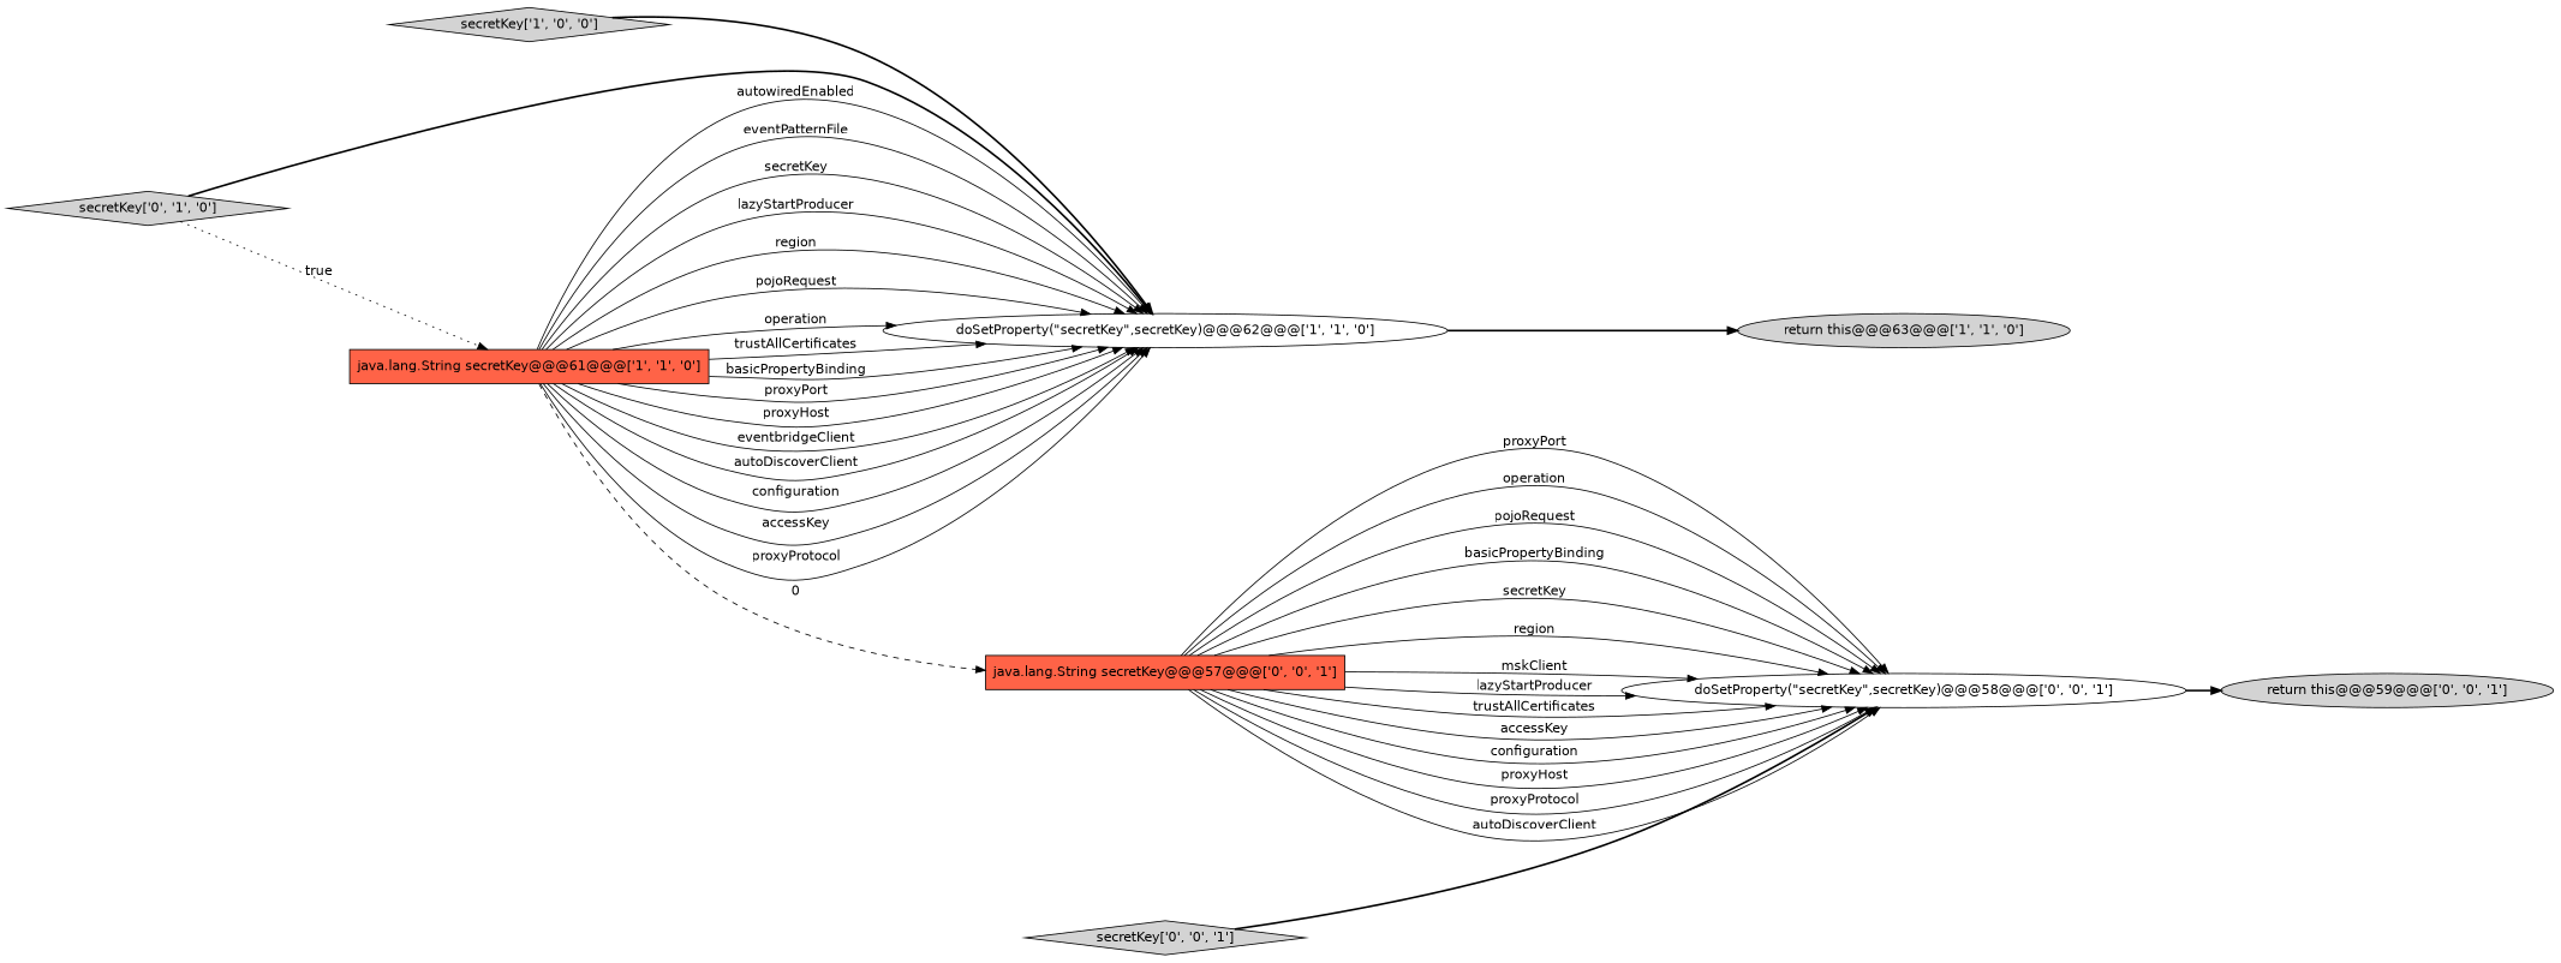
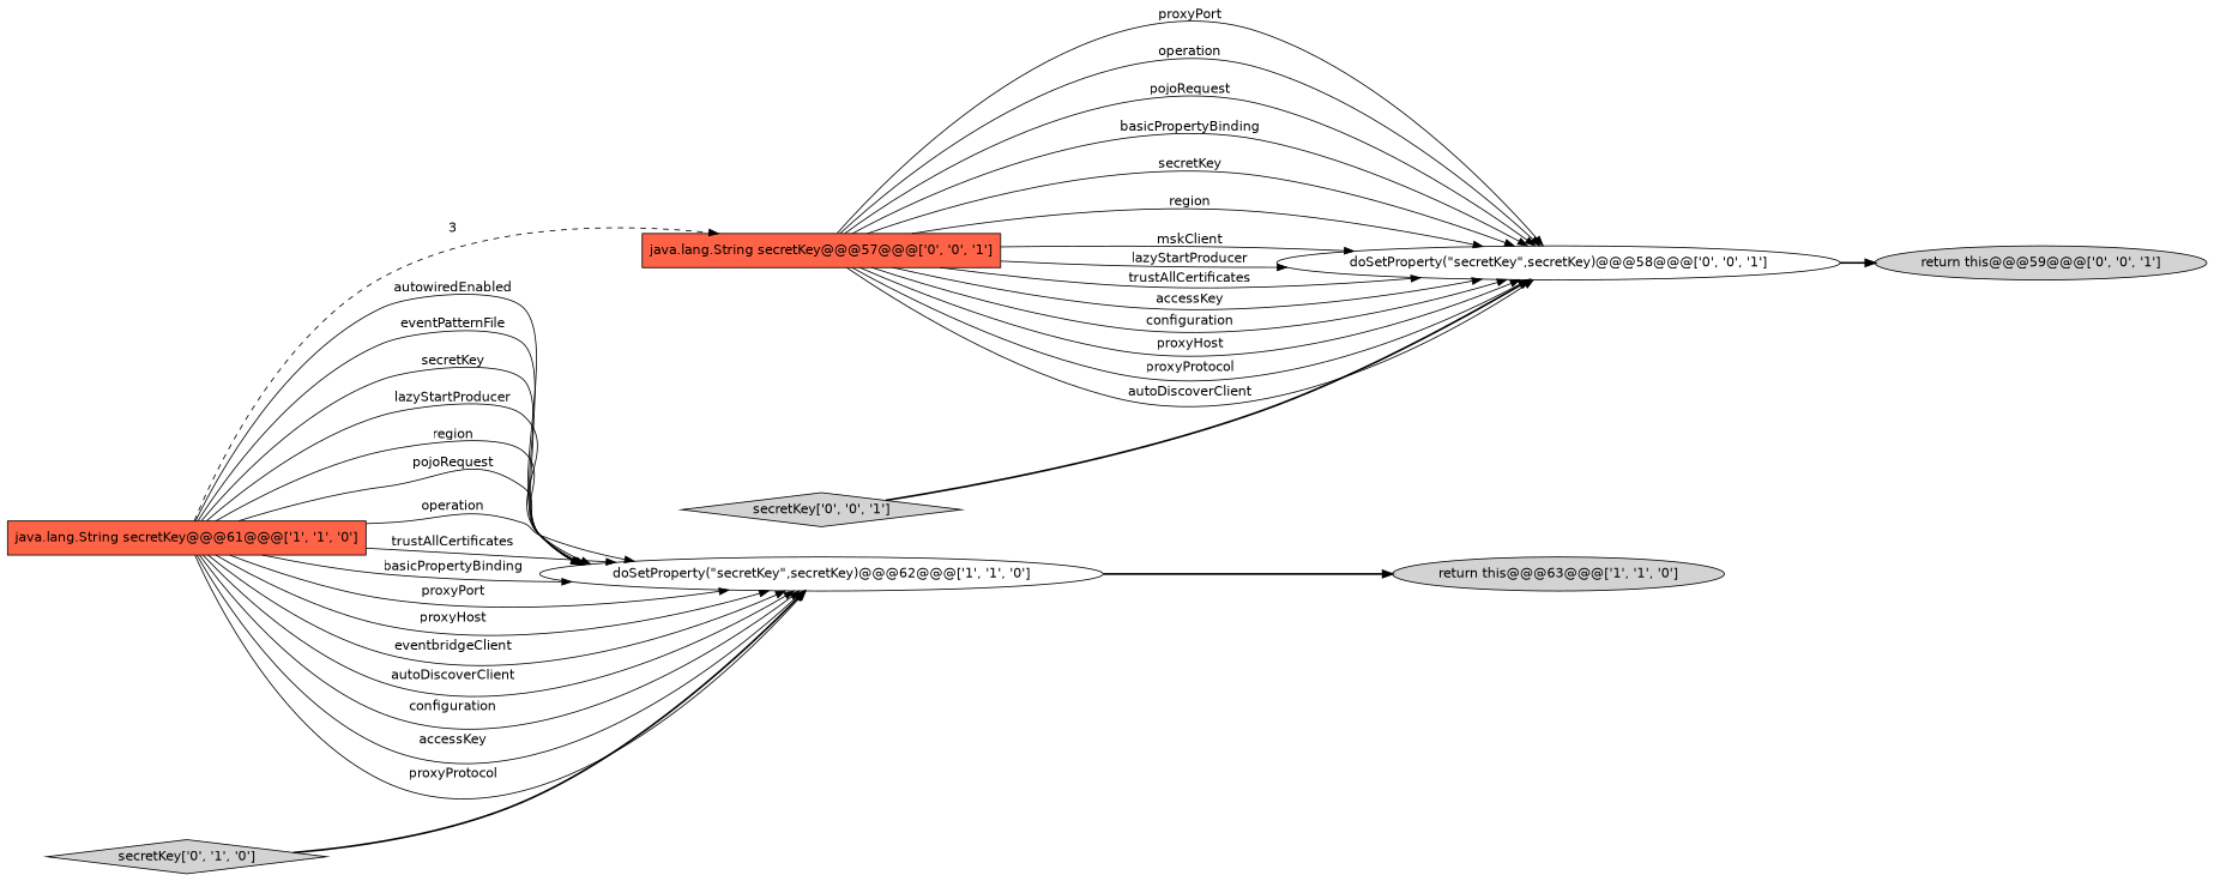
  digraph {
    fontname="DejaVu Sans"
    rankdir=LR
    node [fillcolor=lightgray fontname="DejaVu Sans" shape=ellipse style=filled]
    edge [fontname="DejaVu Sans" style=solid]
    n1 [fillcolor=white label="doSetProperty(\"secretKey\",secretKey)@@@58@@@['0', '0', '1']"]
    n2 [label="return this@@@59@@@['0', '0', '1']"]
-   n3 [label="secretKey['1', '0', '0']" shape=diamond]
    n4 [fillcolor=white label="doSetProperty(\"secretKey\",secretKey)@@@62@@@['1', '1', '0']"]
    n5 [fillcolor=tomato label="java.lang.String secretKey@@@61@@@['1', '1', '0']" shape=box]
    n6 [fillcolor=tomato label="java.lang.String secretKey@@@57@@@['0', '0', '1']" shape=box]
    n7 [label="return this@@@63@@@['1', '1', '0']"]
    n8 [label="secretKey['0', '0', '1']" shape=diamond]
    n9 [label="secretKey['0', '1', '0']" shape=diamond]
    n1 -> n2 [style=bold]
-   n3 -> n4 [style=bold]
    n4 -> n7 [style=bold]
    n5 -> n4 [label=autowiredEnabled]
    n5 -> n4 [label=eventPatternFile]
    n5 -> n4 [label=secretKey]
    n5 -> n4 [label=lazyStartProducer]
    n5 -> n4 [label=region]
    n5 -> n4 [label=pojoRequest]
    n5 -> n4 [label=operation]
    n5 -> n4 [label=trustAllCertificates]
    n5 -> n4 [label=basicPropertyBinding]
    n5 -> n4 [label=proxyPort]
    n5 -> n4 [label=proxyHost]
    n5 -> n4 [label=eventbridgeClient]
    n5 -> n4 [label=autoDiscoverClient]
    n5 -> n4 [label=configuration]
    n5 -> n4 [label=accessKey]
    n5 -> n4 [label=proxyProtocol]
-   n5 -> n6 [label=0 style=dashed]
+   n5 -> n6 [label=3 style=dashed]
    n6 -> n1 [label=proxyPort]
    n6 -> n1 [label=operation]
    n6 -> n1 [label=pojoRequest]
    n6 -> n1 [label=basicPropertyBinding]
    n6 -> n1 [label=secretKey]
    n6 -> n1 [label=region]
    n6 -> n1 [label=mskClient]
    n6 -> n1 [label=lazyStartProducer]
    n6 -> n1 [label=trustAllCertificates]
    n6 -> n1 [label=accessKey]
    n6 -> n1 [label=configuration]
    n6 -> n1 [label=proxyHost]
    n6 -> n1 [label=proxyProtocol]
    n6 -> n1 [label=autoDiscoverClient]
    n8 -> n1 [style=bold]
    n9 -> n4 [style=bold]
-   n9 -> n5 [label=true style=dotted]
  }
